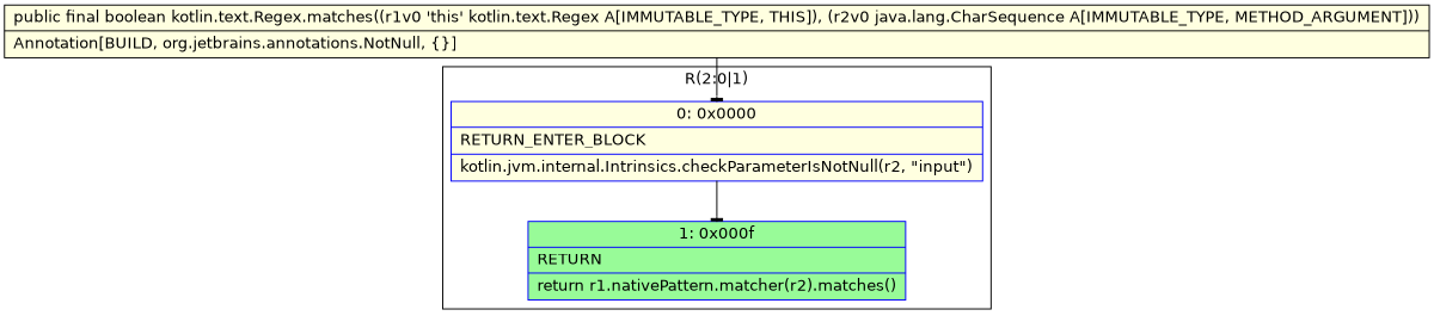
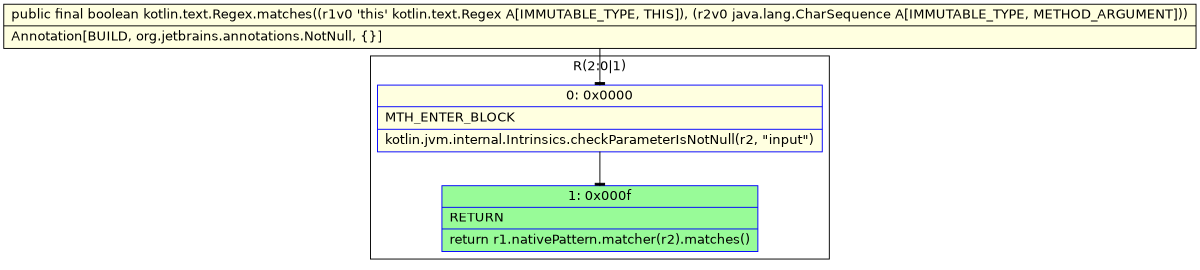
  digraph {
    fontname="DejaVu Sans"
    node [color=blue shape=record style=filled fillcolor=lightyellow fontname="DejaVu Sans"]
    edge [arrowhead=tee fontname="DejaVu Sans"]
-   n1 [label="{0\:\ 0x0000|RETURN_ENTER_BLOCK\l|kotlin.jvm.internal.Intrinsics.checkParameterIsNotNull(r2, \"input\")\l}"]
+   n1 [label="{0\:\ 0x0000|MTH_ENTER_BLOCK\l|kotlin.jvm.internal.Intrinsics.checkParameterIsNotNull(r2, \"input\")\l}"]
    n2 [label="{1\:\ 0x000f|RETURN\l|return r1.nativePattern.matcher(r2).matches()\l}" fillcolor=palegreen]
    n3 [label="{public final boolean kotlin.text.Regex.matches((r1v0 'this' kotlin.text.Regex A[IMMUTABLE_TYPE, THIS]), (r2v0 java.lang.CharSequence A[IMMUTABLE_TYPE, METHOD_ARGUMENT]))  | Annotation[BUILD, org.jetbrains.annotations.NotNull, \{\}]\l}" color=""]
    subgraph cluster_1 {
      label="R(2:0|1)"
      n1
      n2
    }
    n1 -> n2
    n3 -> n1
  }
